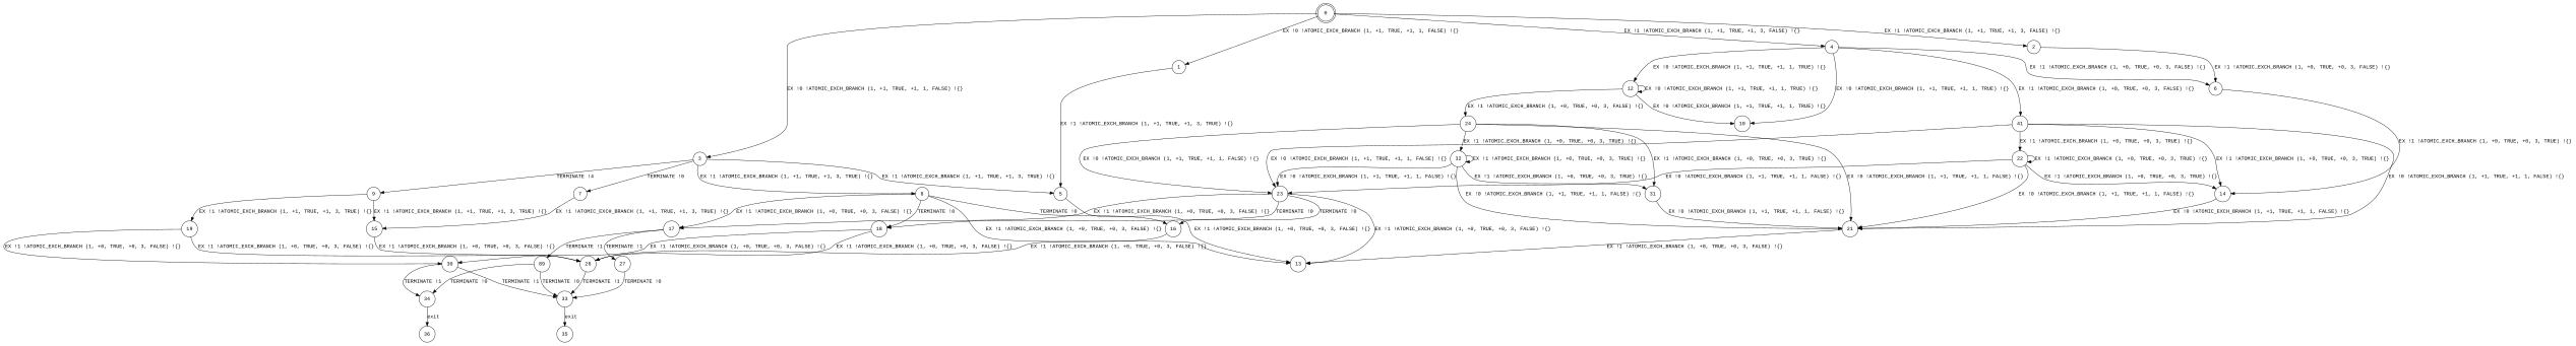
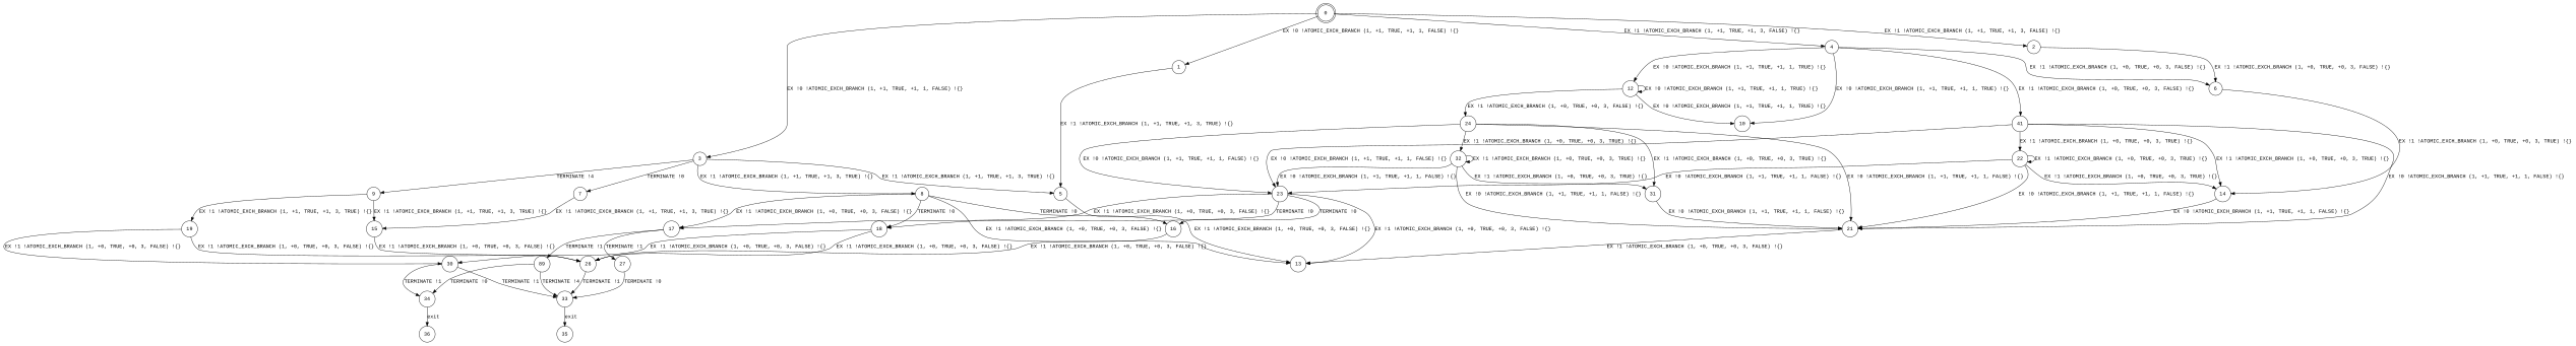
  digraph {
    fontname="Liberation Mono"
    node [fontname="Liberation Mono" shape=circle]
    edge [fontname="Liberation Mono"]
    0 [peripheries=2]
    1
    2
    3
    4
    5
    6
    7
    8
    9
    10
    n12 [label=41]
    12
    13
    14
    15
    16
    17
    18
    19
    21
    22
    23
    24
    26
    27
    n27 [label=89]
    30
    31
    32
    33
    34
    35
    36
    0 -> 1 [label="EX !0 !ATOMIC_EXCH_BRANCH (1, +1, TRUE, +1, 1, FALSE) !{}"]
    0 -> 2 [label="EX !1 !ATOMIC_EXCH_BRANCH (1, +1, TRUE, +1, 3, FALSE) !{}"]
    0 -> 3 [label="EX !0 !ATOMIC_EXCH_BRANCH (1, +1, TRUE, +1, 1, FALSE) !{}"]
    0 -> 4 [label="EX !1 !ATOMIC_EXCH_BRANCH (1, +1, TRUE, +1, 3, FALSE) !{}"]
    1 -> 5 [label="EX !1 !ATOMIC_EXCH_BRANCH (1, +1, TRUE, +1, 3, TRUE) !{}"]
    2 -> 6 [label="EX !1 !ATOMIC_EXCH_BRANCH (1, +0, TRUE, +0, 3, FALSE) !{}"]
    3 -> 5 [label="EX !1 !ATOMIC_EXCH_BRANCH (1, +1, TRUE, +1, 3, TRUE) !{}"]
    3 -> 7 [label="TERMINATE !0"]
    3 -> 8 [label="EX !1 !ATOMIC_EXCH_BRANCH (1, +1, TRUE, +1, 3, TRUE) !{}"]
    3 -> 9 [label="TERMINATE !4"]
    4 -> 6 [label="EX !1 !ATOMIC_EXCH_BRANCH (1, +0, TRUE, +0, 3, FALSE) !{}"]
    4 -> 10 [label="EX !0 !ATOMIC_EXCH_BRANCH (1, +1, TRUE, +1, 1, TRUE) !{}"]
    4 -> n12 [label="EX !1 !ATOMIC_EXCH_BRANCH (1, +0, TRUE, +0, 3, FALSE) !{}"]
    4 -> 12 [label="EX !0 !ATOMIC_EXCH_BRANCH (1, +1, TRUE, +1, 1, TRUE) !{}"]
    5 -> 13 [label="EX !1 !ATOMIC_EXCH_BRANCH (1, +0, TRUE, +0, 3, FALSE) !{}"]
    6 -> 14 [label="EX !1 !ATOMIC_EXCH_BRANCH (1, +0, TRUE, +0, 3, TRUE) !{}"]
    7 -> 15 [label="EX !1 !ATOMIC_EXCH_BRANCH (1, +1, TRUE, +1, 3, TRUE) !{}"]
    8 -> 13 [label="EX !1 !ATOMIC_EXCH_BRANCH (1, +0, TRUE, +0, 3, FALSE) !{}"]
    8 -> 16 [label="TERMINATE !0"]
    8 -> 17 [label="EX !1 !ATOMIC_EXCH_BRANCH (1, +0, TRUE, +0, 3, FALSE) !{}"]
    8 -> 18 [label="TERMINATE !0"]
    9 -> 15 [label="EX !1 !ATOMIC_EXCH_BRANCH (1, +1, TRUE, +1, 3, TRUE) !{}"]
    9 -> 19 [label="EX !1 !ATOMIC_EXCH_BRANCH (1, +1, TRUE, +1, 3, TRUE) !{}"]
    n12 -> 14 [label="EX !1 !ATOMIC_EXCH_BRANCH (1, +0, TRUE, +0, 3, TRUE) !{}"]
    n12 -> 21 [label="EX !0 !ATOMIC_EXCH_BRANCH (1, +1, TRUE, +1, 1, FALSE) !{}"]
    n12 -> 22 [label="EX !1 !ATOMIC_EXCH_BRANCH (1, +0, TRUE, +0, 3, TRUE) !{}"]
    n12 -> 23 [label="EX !0 !ATOMIC_EXCH_BRANCH (1, +1, TRUE, +1, 1, FALSE) !{}"]
    12 -> 10 [label="EX !0 !ATOMIC_EXCH_BRANCH (1, +1, TRUE, +1, 1, TRUE) !{}"]
    12 -> 12 [label="EX !0 !ATOMIC_EXCH_BRANCH (1, +1, TRUE, +1, 1, TRUE) !{}"]
    12 -> 24 [label="EX !1 !ATOMIC_EXCH_BRANCH (1, +0, TRUE, +0, 3, FALSE) !{}"]
    14 -> 21 [label="EX !0 !ATOMIC_EXCH_BRANCH (1, +1, TRUE, +1, 1, FALSE) !{}"]
    15 -> 26 [label="EX !1 !ATOMIC_EXCH_BRANCH (1, +0, TRUE, +0, 3, FALSE) !{}"]
    16 -> 26 [label="EX !1 !ATOMIC_EXCH_BRANCH (1, +0, TRUE, +0, 3, FALSE) !{}"]
    17 -> 27 [label="TERMINATE !1"]
    17 -> n27 [label="TERMINATE !1"]
    18 -> 26 [label="EX !1 !ATOMIC_EXCH_BRANCH (1, +0, TRUE, +0, 3, FALSE) !{}"]
    18 -> 30 [label="EX !1 !ATOMIC_EXCH_BRANCH (1, +0, TRUE, +0, 3, FALSE) !{}"]
    19 -> 26 [label="EX !1 !ATOMIC_EXCH_BRANCH (1, +0, TRUE, +0, 3, FALSE) !{}"]
    19 -> 30 [label="EX !1 !ATOMIC_EXCH_BRANCH (1, +0, TRUE, +0, 3, FALSE) !{}"]
    21 -> 13 [label="EX !1 !ATOMIC_EXCH_BRANCH (1, +0, TRUE, +0, 3, FALSE) !{}"]
    22 -> 14 [label="EX !1 !ATOMIC_EXCH_BRANCH (1, +0, TRUE, +0, 3, TRUE) !{}"]
    22 -> 21 [label="EX !0 !ATOMIC_EXCH_BRANCH (1, +1, TRUE, +1, 1, FALSE) !{}"]
    22 -> 22 [label="EX !1 !ATOMIC_EXCH_BRANCH (1, +0, TRUE, +0, 3, TRUE) !{}"]
    22 -> 23 [label="EX !0 !ATOMIC_EXCH_BRANCH (1, +1, TRUE, +1, 1, FALSE) !{}"]
    23 -> 13 [label="EX !1 !ATOMIC_EXCH_BRANCH (1, +0, TRUE, +0, 3, FALSE) !{}"]
    23 -> 16 [label="TERMINATE !0"]
    23 -> 17 [label="EX !1 !ATOMIC_EXCH_BRANCH (1, +0, TRUE, +0, 3, FALSE) !{}"]
    23 -> 18 [label="TERMINATE !0"]
    24 -> 21 [label="EX !0 !ATOMIC_EXCH_BRANCH (1, +1, TRUE, +1, 1, FALSE) !{}"]
    24 -> 23 [label="EX !0 !ATOMIC_EXCH_BRANCH (1, +1, TRUE, +1, 1, FALSE) !{}"]
    24 -> 31 [label="EX !1 !ATOMIC_EXCH_BRANCH (1, +0, TRUE, +0, 3, TRUE) !{}"]
    24 -> 32 [label="EX !1 !ATOMIC_EXCH_BRANCH (1, +0, TRUE, +0, 3, TRUE) !{}"]
    26 -> 33 [label="TERMINATE !1"]
    27 -> 33 [label="TERMINATE !0"]
-   n27 -> 33 [label="TERMINATE !0"]
+   n27 -> 33 [label="TERMINATE !4"]
    n27 -> 34 [label="TERMINATE !0"]
    30 -> 33 [label="TERMINATE !1"]
    30 -> 34 [label="TERMINATE !1"]
    31 -> 21 [label="EX !0 !ATOMIC_EXCH_BRANCH (1, +1, TRUE, +1, 1, FALSE) !{}"]
    32 -> 21 [label="EX !0 !ATOMIC_EXCH_BRANCH (1, +1, TRUE, +1, 1, FALSE) !{}"]
    32 -> 23 [label="EX !0 !ATOMIC_EXCH_BRANCH (1, +1, TRUE, +1, 1, FALSE) !{}"]
    32 -> 31 [label="EX !1 !ATOMIC_EXCH_BRANCH (1, +0, TRUE, +0, 3, TRUE) !{}"]
    32 -> 32 [label="EX !1 !ATOMIC_EXCH_BRANCH (1, +0, TRUE, +0, 3, TRUE) !{}"]
    33 -> 35 [label=exit]
    34 -> 36 [label=exit]
  }
